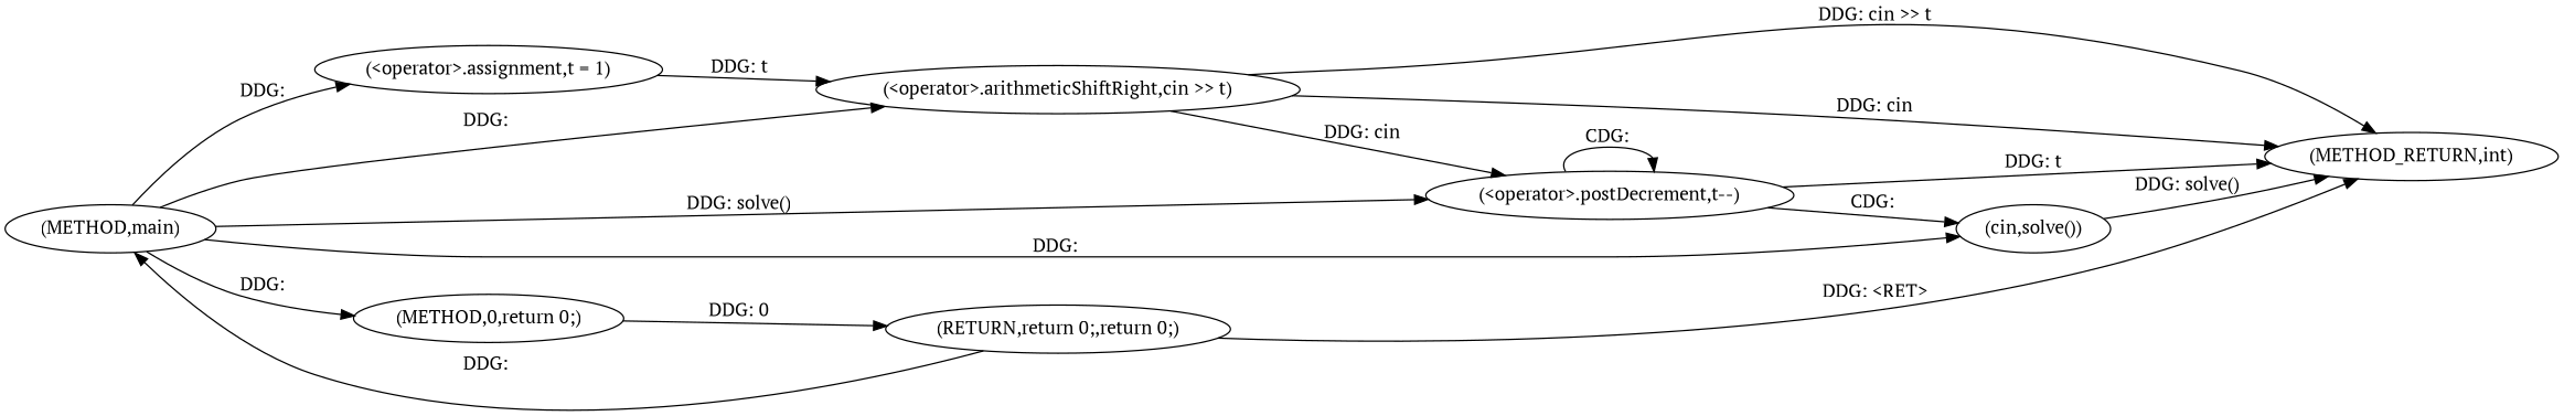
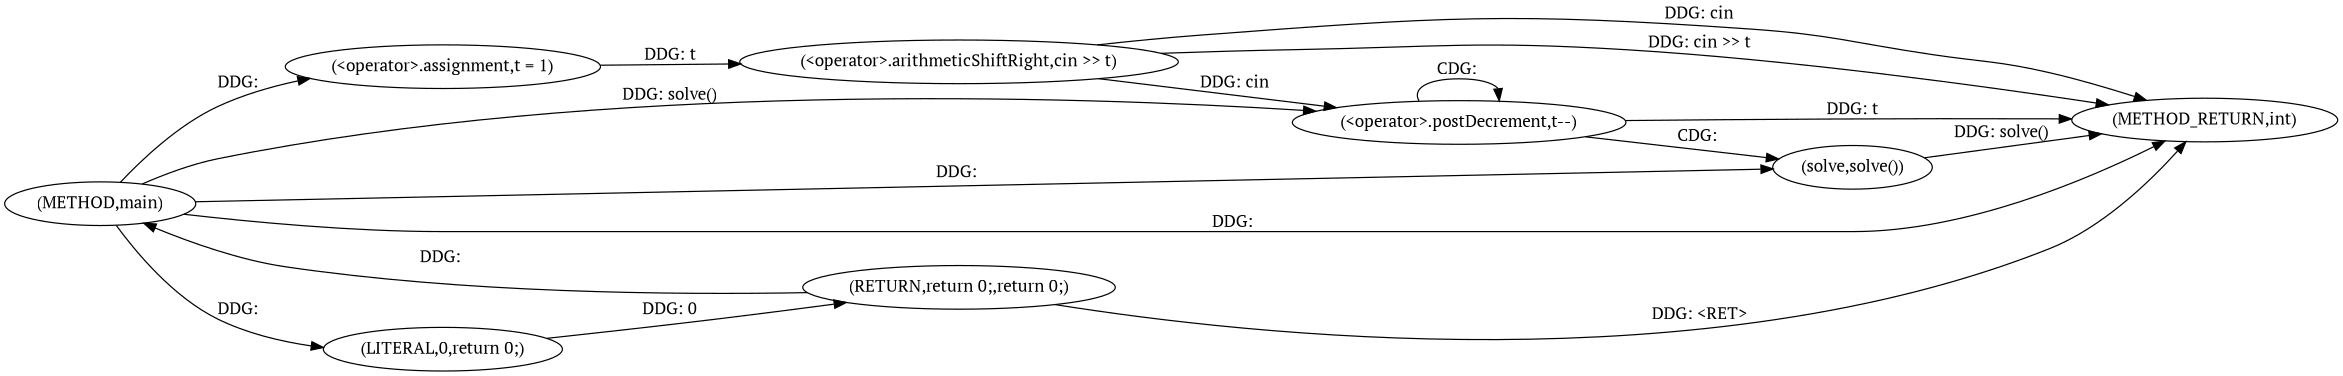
  digraph {
    fontname="PT Serif"
    rankdir=LR
    node [fontname="PT Serif"]
    edge [fontname="PT Serif"]
    n1 [label="(METHOD,main)"]
    n2 [label="(<operator>.assignment,t = 1)"]
    n3 [label="(<operator>.arithmeticShiftRight,cin >> t)"]
    n4 [label="(<operator>.postDecrement,t--)"]
-   n5 [label="(cin,solve())"]
-   n6 [label="(METHOD,0,return 0;)"]
+   n5 [label="(solve,solve())"]
+   n6 [label="(LITERAL,0,return 0;)"]
    n7 [label="(METHOD_RETURN,int)"]
    n8 [label="(RETURN,return 0;,return 0;)"]
    n1 -> n2 [label="DDG: "]
-   n1 -> n3 [label="DDG: "]
+   n1 -> n7 [label="DDG: "]
    n1 -> n4 [label="DDG: solve()"]
    n1 -> n5 [label="DDG: "]
    n1 -> n6 [label="DDG: "]
    n2 -> n3 [label="DDG: t"]
    n3 -> n4 [label="DDG: cin"]
    n3 -> n7 [label="DDG: cin >> t"]
    n3 -> n7 [label="DDG: cin"]
    n4 -> n4 [label="CDG: "]
    n4 -> n5 [label="CDG: "]
    n4 -> n7 [label="DDG: t"]
    n5 -> n7 [label="DDG: solve()"]
    n6 -> n8 [label="DDG: 0"]
    n8 -> n1 [label="DDG: "]
    n8 -> n7 [label="DDG: <RET>"]
  }
